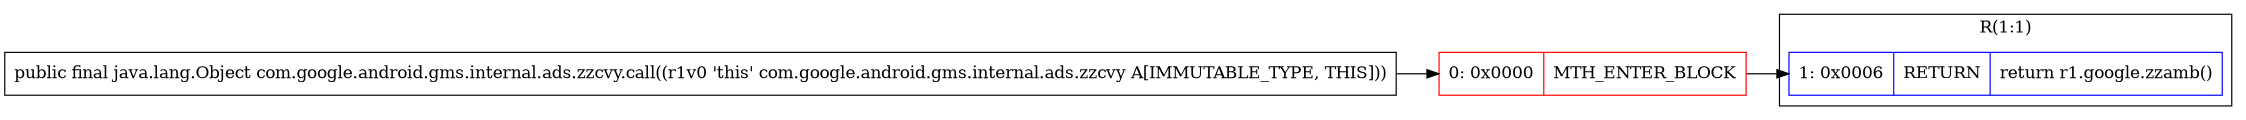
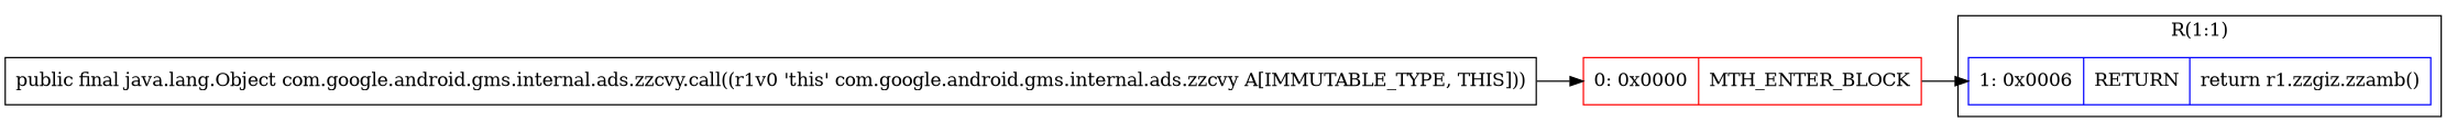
  digraph {
    rankdir=LR
    node [shape=record]
-   n1 [color=blue label="{1\:\ 0x0006|RETURN\l|return r1.google.zzamb()\l}"]
+   n1 [color=blue label="{1\:\ 0x0006|RETURN\l|return r1.zzgiz.zzamb()\l}"]
    n2 [color=red label="{0\:\ 0x0000|MTH_ENTER_BLOCK\l}"]
    n3 [label="{public final java.lang.Object com.google.android.gms.internal.ads.zzcvy.call((r1v0 'this' com.google.android.gms.internal.ads.zzcvy A[IMMUTABLE_TYPE, THIS])) }"]
    subgraph cluster_1 {
      label="R(1:1)"
      n1
    }
    n2 -> n1
    n3 -> n2
  }
